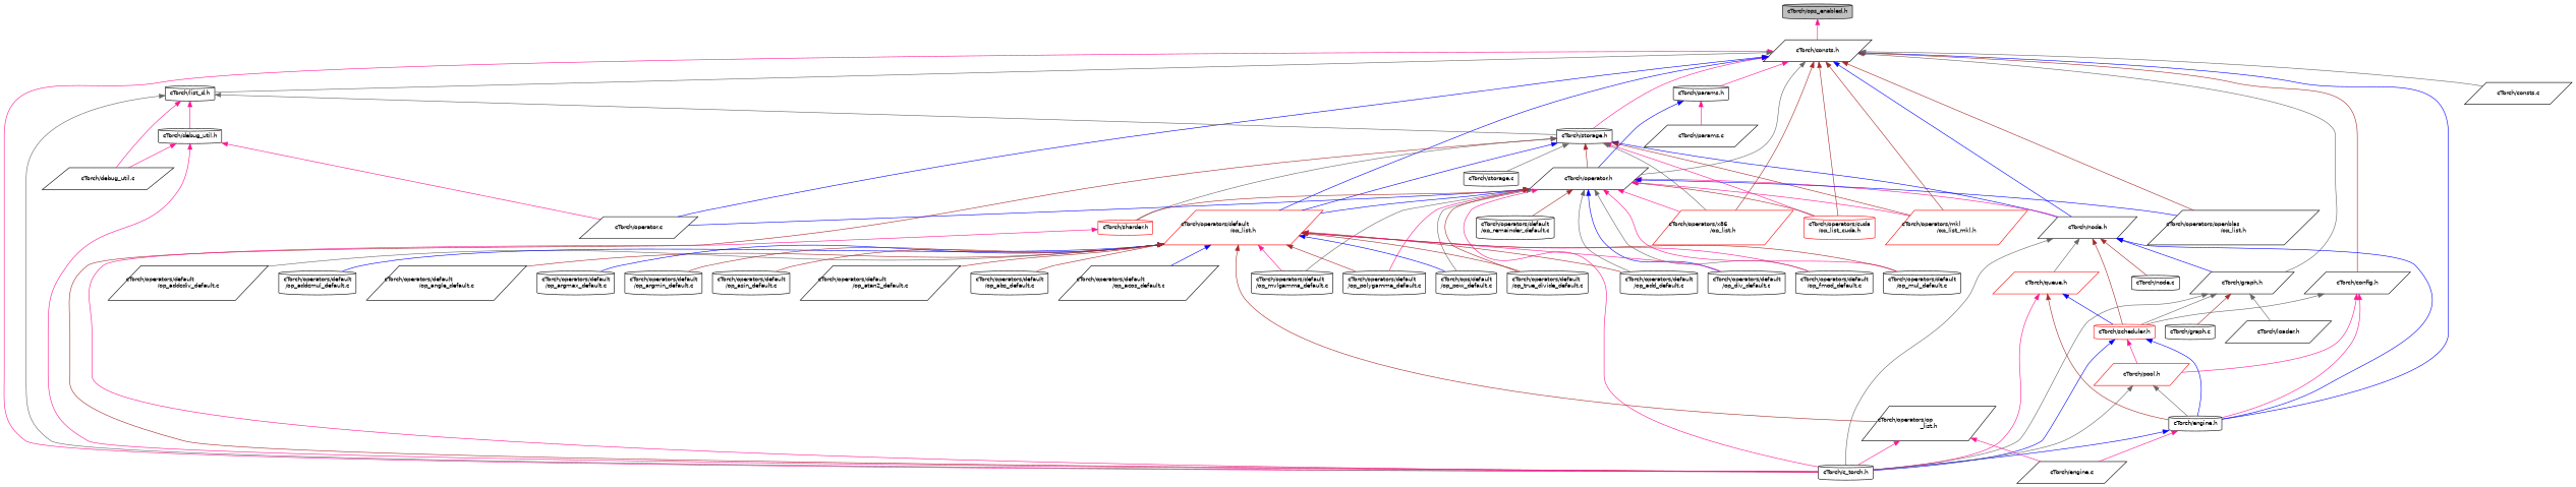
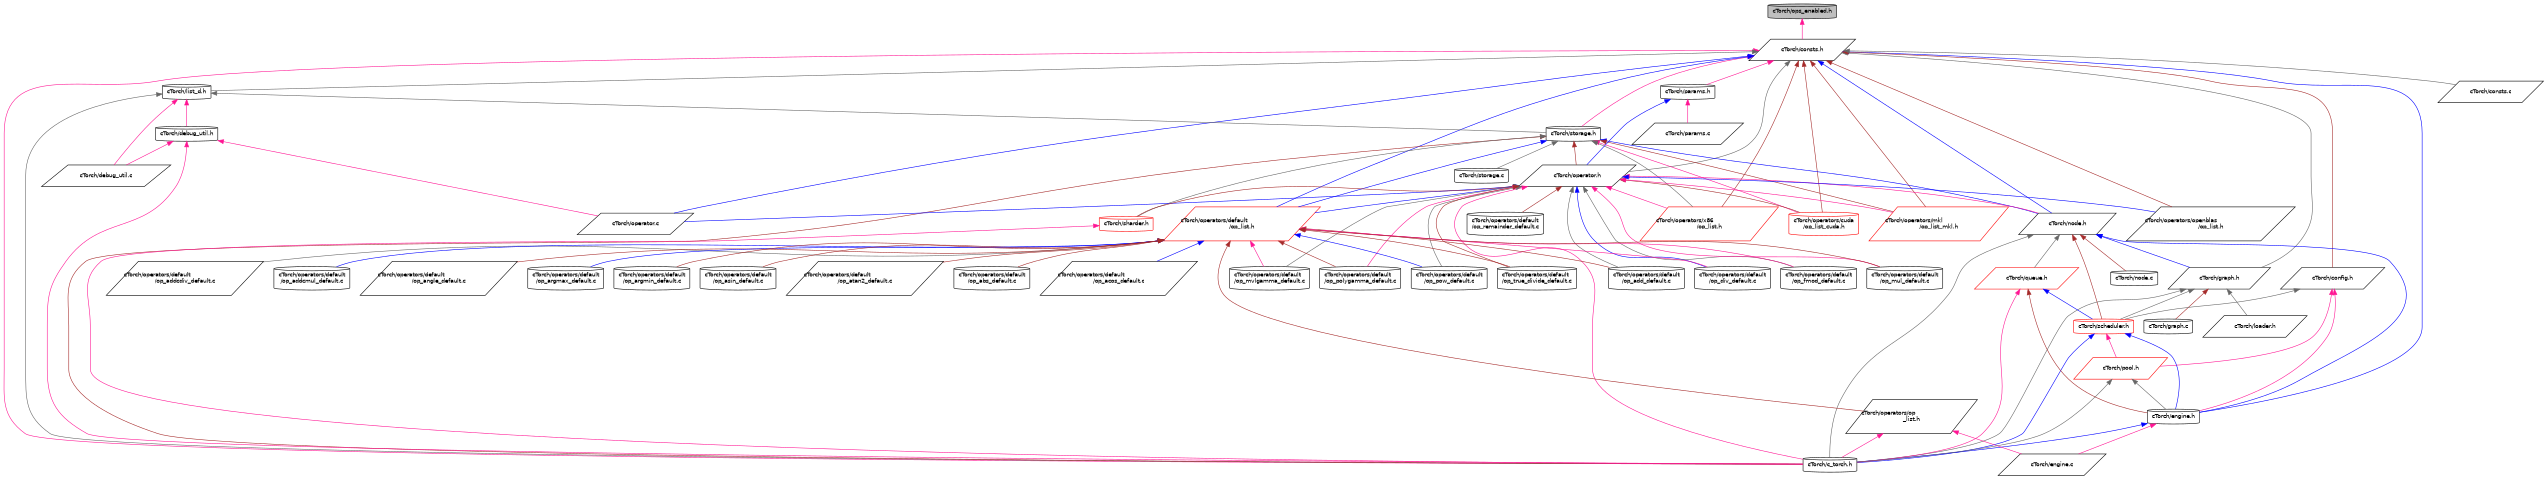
  digraph {
    node [color=black fillcolor=white fontname=Helvetica fontsize=10 shape=cylinder style=filled]
    edge [color=deeppink dir=back fontname=Helvetica fontsize=10 labelfontname=Helvetica labelfontsize=10 style=solid]
    n1 [fillcolor=grey75 fontcolor=black height=0.2 label="cTorch/ops_enabled.h" width=0.4]
    n2 [height=0.2 label="cTorch/consts.h" shape=parallelogram width=0.4]
    n3 [height=0.2 label="cTorch/c_torch.h" width=0.4]
    n4 [height=0.2 label="cTorch/list_d.h" width=0.4]
    n5 [height=0.2 label="cTorch/operator.c" shape=parallelogram width=0.4]
    n6 [height=0.2 label="cTorch/storage.h" width=0.4]
    n7 [height=0.2 label="cTorch/operator.h" shape=parallelogram width=0.4]
    n8 [height=0.2 label="cTorch/node.h" shape=parallelogram width=0.4]
    n9 [height=0.2 label="cTorch/engine.h" width=0.4]
    n10 [height=0.2 label="cTorch/graph.h" shape=parallelogram width=0.4]
    n11 [color=red height=0.2 label="cTorch/operators/default\l/op_list.h" shape=parallelogram width=0.4]
    n12 [color=red height=0.2 label="cTorch/operators/cuda\l/op_list_cuda.h" width=0.4]
    n13 [color=red height=0.2 label="cTorch/operators/mkl\l/op_list_mkl.h" shape=parallelogram width=0.4]
    n14 [height=0.2 label="cTorch/operators/openblas\l/op_list.h" shape=parallelogram width=0.4]
    n15 [color=red height=0.2 label="cTorch/operators/x86\l/op_list.h" shape=parallelogram width=0.4]
    n16 [height=0.2 label="cTorch/config.h" shape=parallelogram width=0.4]
    n17 [height=0.2 label="cTorch/params.h" width=0.4]
    n18 [height=0.2 label="cTorch/consts.c" shape=parallelogram width=0.4]
    n19 [height=0.2 label="cTorch/debug_util.h" width=0.4]
    n20 [height=0.2 label="cTorch/debug_util.c" shape=parallelogram width=0.4]
    n21 [color=red height=0.2 label="cTorch/sharder.h" width=0.4]
    n22 [height=0.2 label="cTorch/storage.c" width=0.4]
    n23 [height=0.2 label="cTorch/operators/default\l/op_add_default.c" width=0.4]
    n24 [height=0.2 label="cTorch/operators/default\l/op_div_default.c" width=0.4]
    n25 [height=0.2 label="cTorch/operators/default\l/op_fmod_default.c" width=0.4]
    n26 [height=0.2 label="cTorch/operators/default\l/op_mul_default.c" width=0.4]
    n27 [height=0.2 label="cTorch/operators/default\l/op_mvlgamma_default.c" width=0.4]
    n28 [height=0.2 label="cTorch/operators/default\l/op_polygamma_default.c" width=0.4]
-   n29 [height=0.2 label="cTorch/ops/default\l/op_pow_default.c" width=0.4]
+   n29 [height=0.2 label="cTorch/operators/default\l/op_pow_default.c" width=0.4]
    n30 [height=0.2 label="cTorch/operators/default\l/op_remainder_default.c" width=0.4]
    n31 [height=0.2 label="cTorch/operators/default\l/op_true_divide_default.c" width=0.4]
    n32 [color=red height=0.2 label="cTorch/scheduler.h" width=0.4]
    n33 [color=red height=0.2 label="cTorch/queue.h" shape=parallelogram width=0.4]
    n34 [height=0.2 label="cTorch/node.c" width=0.4]
    n35 [height=0.2 label="cTorch/engine.c" shape=parallelogram width=0.4]
    n36 [height=0.2 label="cTorch/graph.c" width=0.4]
    n37 [height=0.2 label="cTorch/loader.h" shape=parallelogram width=0.4]
    n38 [height=0.2 label="cTorch/operators/op\l_list.h" shape=parallelogram width=0.4]
    n39 [height=0.2 label="cTorch/operators/default\l/op_abs_default.c" width=0.4]
    n40 [height=0.2 label="cTorch/operators/default\l/op_acos_default.c" shape=parallelogram width=0.4]
    n41 [height=0.2 label="cTorch/operators/default\l/op_addcdiv_default.c" shape=parallelogram width=0.4]
    n42 [height=0.2 label="cTorch/operators/default\l/op_addcmul_default.c" width=0.4]
    n43 [height=0.2 label="cTorch/operators/default\l/op_angle_default.c" shape=parallelogram width=0.4]
    n44 [height=0.2 label="cTorch/operators/default\l/op_argmax_default.c" width=0.4]
    n45 [height=0.2 label="cTorch/operators/default\l/op_argmin_default.c" width=0.4]
    n46 [height=0.2 label="cTorch/operators/default\l/op_asin_default.c" width=0.4]
    n47 [height=0.2 label="cTorch/operators/default\l/op_atan2_default.c" shape=parallelogram width=0.4]
    n48 [color=red height=0.2 label="cTorch/pool.h" shape=parallelogram width=0.4]
    n49 [height=0.2 label="cTorch/params.c" shape=parallelogram width=0.4]
    n1 -> n2
    n2 -> n3
    n2 -> n4 [color=gray40]
    n2 -> n5 [color=blue]
    n2 -> n6
    n2 -> n7 [color=gray40]
    n2 -> n8 [color=blue]
    n2 -> n9 [color=blue]
    n2 -> n10 [color=gray40]
    n2 -> n11 [color=blue]
    n2 -> n12 [color=brown]
    n2 -> n13 [color=brown]
    n2 -> n14 [color=brown]
    n2 -> n15 [color=brown]
    n2 -> n16 [color=brown]
    n2 -> n17
    n2 -> n18 [color=gray40]
    n4 -> n3 [color=gray40]
    n4 -> n6 [color=gray40]
    n4 -> n19
    n4 -> n20
    n6 -> n3 [color=brown]
    n6 -> n7 [color=brown]
    n6 -> n8 [color=blue]
    n6 -> n11 [color=blue]
    n6 -> n12
    n6 -> n13 [color=brown]
    n6 -> n15 [color=gray40]
    n6 -> n21 [color=gray40]
    n6 -> n22 [color=gray40]
    n7 -> n3
    n7 -> n5 [color=blue]
    n7 -> n8
    n7 -> n11 [color=blue]
    n7 -> n12 [color=brown]
    n7 -> n13
    n7 -> n14 [color=blue]
    n7 -> n15
    n7 -> n21 [color=brown]
    n7 -> n23 [color=gray40]
    n7 -> n24 [color=blue]
    n7 -> n25 [color=gray40]
    n7 -> n26
    n7 -> n27 [color=gray40]
    n7 -> n28
    n7 -> n29 [color=gray40]
    n7 -> n30 [color=brown]
    n7 -> n31 [color=brown]
    n8 -> n3 [color=gray40]
    n8 -> n9 [color=blue]
    n8 -> n10 [color=blue]
    n8 -> n32 [color=brown]
    n8 -> n33 [color=gray40]
    n8 -> n34 [color=brown]
    n9 -> n3 [color=blue]
    n9 -> n35
    n10 -> n3 [color=gray40]
    n10 -> n32 [color=gray40]
    n10 -> n36 [color=brown]
    n10 -> n37 [color=gray40]
    n11 -> n23 [color=brown]
    n11 -> n24
    n11 -> n25
    n11 -> n26 [color=brown]
    n11 -> n27
    n11 -> n28 [color=brown]
    n11 -> n29 [color=blue]
    n11 -> n31 [color=brown]
    n11 -> n38 [color=brown]
    n11 -> n39 [color=brown]
    n11 -> n40 [color=blue]
    n11 -> n41 [color=gray40]
    n11 -> n42 [color=blue]
    n11 -> n43 [color=brown]
    n11 -> n44 [color=blue]
    n11 -> n45 [color=brown]
    n11 -> n46 [color=brown]
    n11 -> n47 [color=brown]
    n16 -> n9
    n16 -> n32 [color=gray40]
    n16 -> n48
    n17 -> n7 [color=blue]
    n17 -> n49
    n19 -> n3
    n19 -> n5
    n19 -> n20
    n21 -> n3
    n32 -> n3 [color=blue]
    n32 -> n9 [color=blue]
    n32 -> n48
    n33 -> n3
    n33 -> n9 [color=brown]
    n33 -> n32 [color=blue]
    n38 -> n3
    n38 -> n35
    n48 -> n3 [color=gray40]
    n48 -> n9 [color=gray40]
  }
